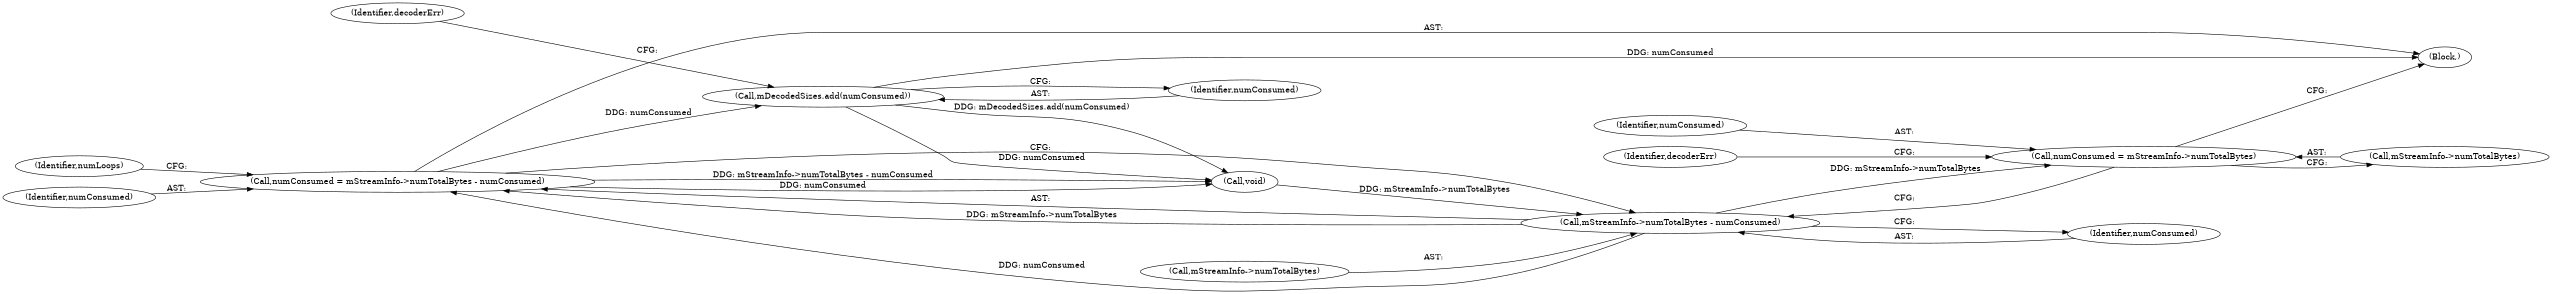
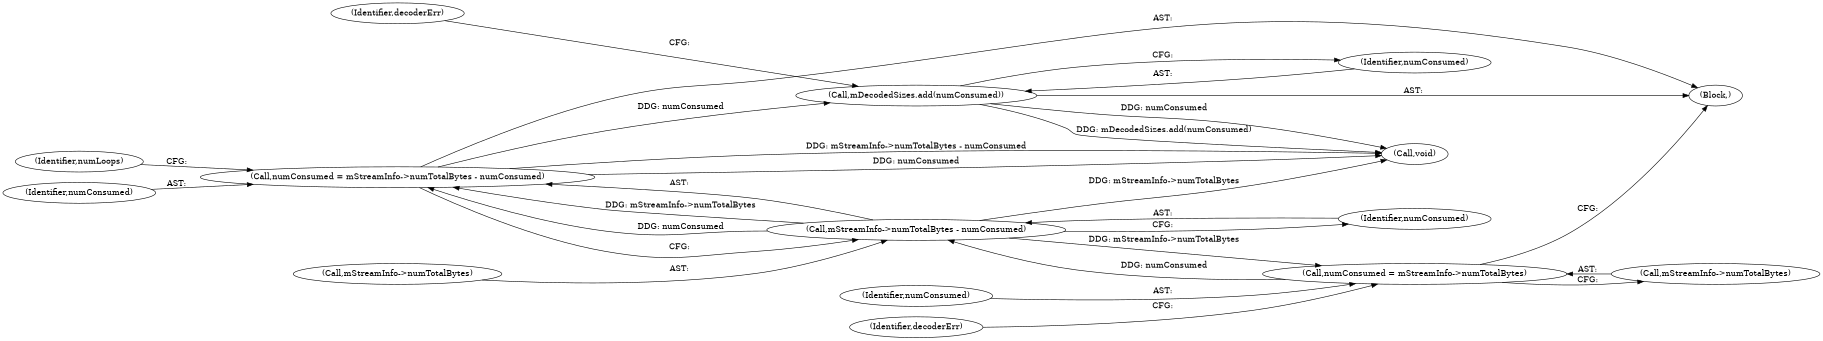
  digraph {
    rankdir=LR
    n1 [label="(Call,numConsumed = mStreamInfo->numTotalBytes - numConsumed)"]
    n2 [label="(Call,mStreamInfo->numTotalBytes - numConsumed)"]
    n3 [label="(Call,mDecodedSizes.add(numConsumed))"]
    n4 [label="(Call,void)"]
    n5 [label="(Block,)"]
    n6 [label="(Call,numConsumed = mStreamInfo->numTotalBytes)"]
    n7 [label="(Identifier,numConsumed)"]
    n8 [label="(Identifier,numConsumed)"]
    n9 [label="(Call,mStreamInfo->numTotalBytes)"]
    n10 [label="(Call,mStreamInfo->numTotalBytes)"]
    n11 [label="(Identifier,numConsumed)"]
    n12 [label="(Identifier,decoderErr)"]
    n13 [label="(Identifier,decoderErr)"]
    n14 [label="(Identifier,numLoops)"]
    n15 [label="(Identifier,numConsumed)"]
    n1 -> n2 [label="CFG: "]
    n1 -> n3 [label="DDG: numConsumed"]
    n1 -> n4 [label="DDG: numConsumed"]
    n1 -> n4 [label="DDG: mStreamInfo->numTotalBytes - numConsumed"]
    n1 -> n5 [label="AST: "]
    n2 -> n1 [label="AST: "]
    n2 -> n1 [label="DDG: mStreamInfo->numTotalBytes"]
    n2 -> n1 [label="DDG: numConsumed"]
-   n4 -> n2 [label="DDG: mStreamInfo->numTotalBytes"]
+   n2 -> n4 [label="DDG: mStreamInfo->numTotalBytes"]
    n2 -> n6 [label="DDG: mStreamInfo->numTotalBytes"]
    n2 -> n7 [label="CFG: "]
    n3 -> n4 [label="DDG: mDecodedSizes.add(numConsumed)"]
    n3 -> n4 [label="DDG: numConsumed"]
-   n3 -> n5 [label="DDG: numConsumed"]
+   n3 -> n5 [label="AST: "]
    n3 -> n8 [label="CFG: "]
-   n6 -> n2 [label="CFG: "]
+   n6 -> n2 [label="DDG: numConsumed"]
    n6 -> n5 [label="CFG: "]
    n6 -> n9 [label="CFG: "]
    n7 -> n2 [label="AST: "]
    n8 -> n3 [label="AST: "]
    n9 -> n6 [label="AST: "]
    n10 -> n2 [label="AST: "]
    n11 -> n6 [label="AST: "]
    n12 -> n6 [label="CFG: "]
    n13 -> n3 [label="CFG: "]
    n14 -> n1 [label="CFG: "]
    n15 -> n1 [label="AST: "]
  }
